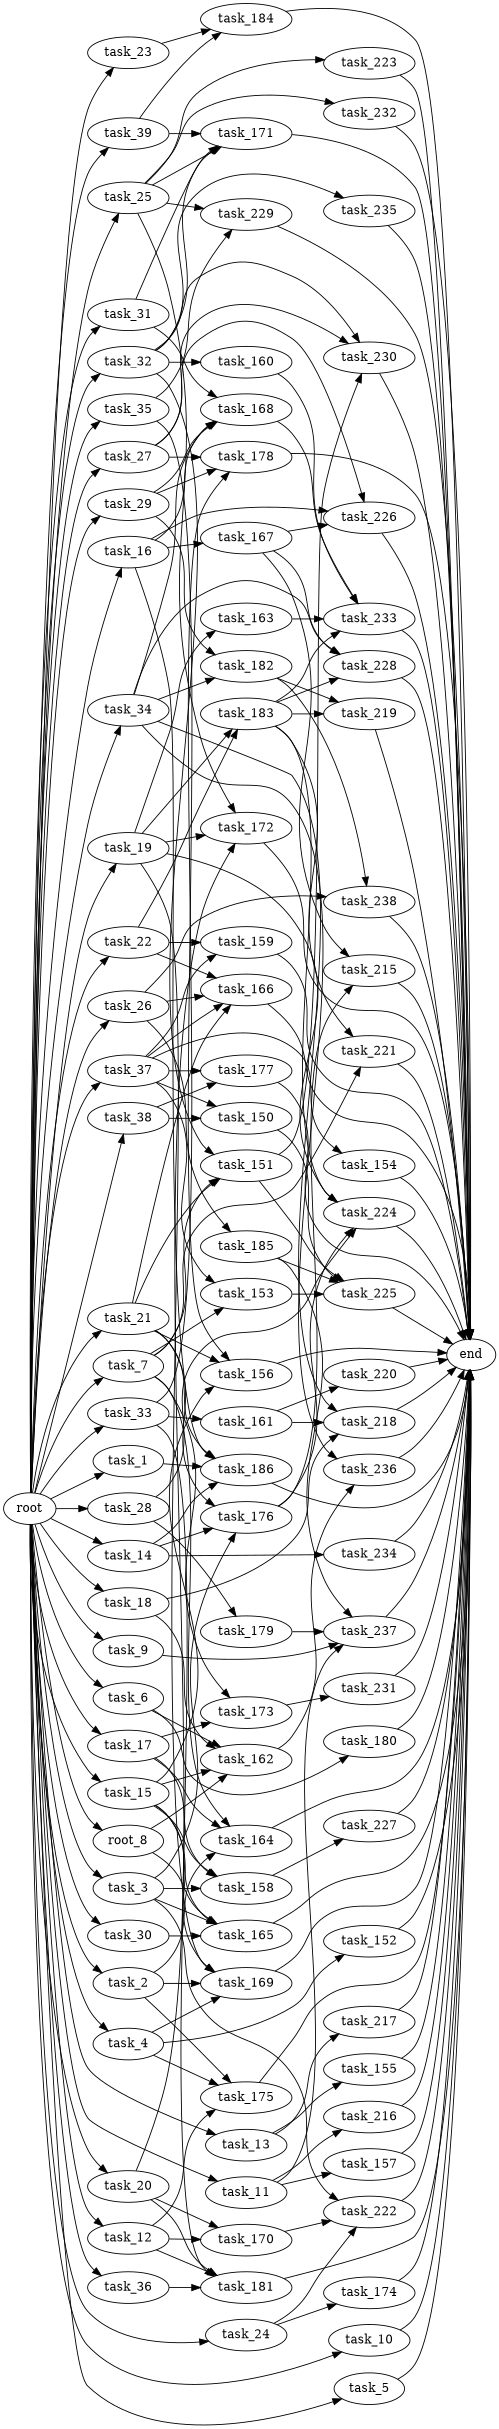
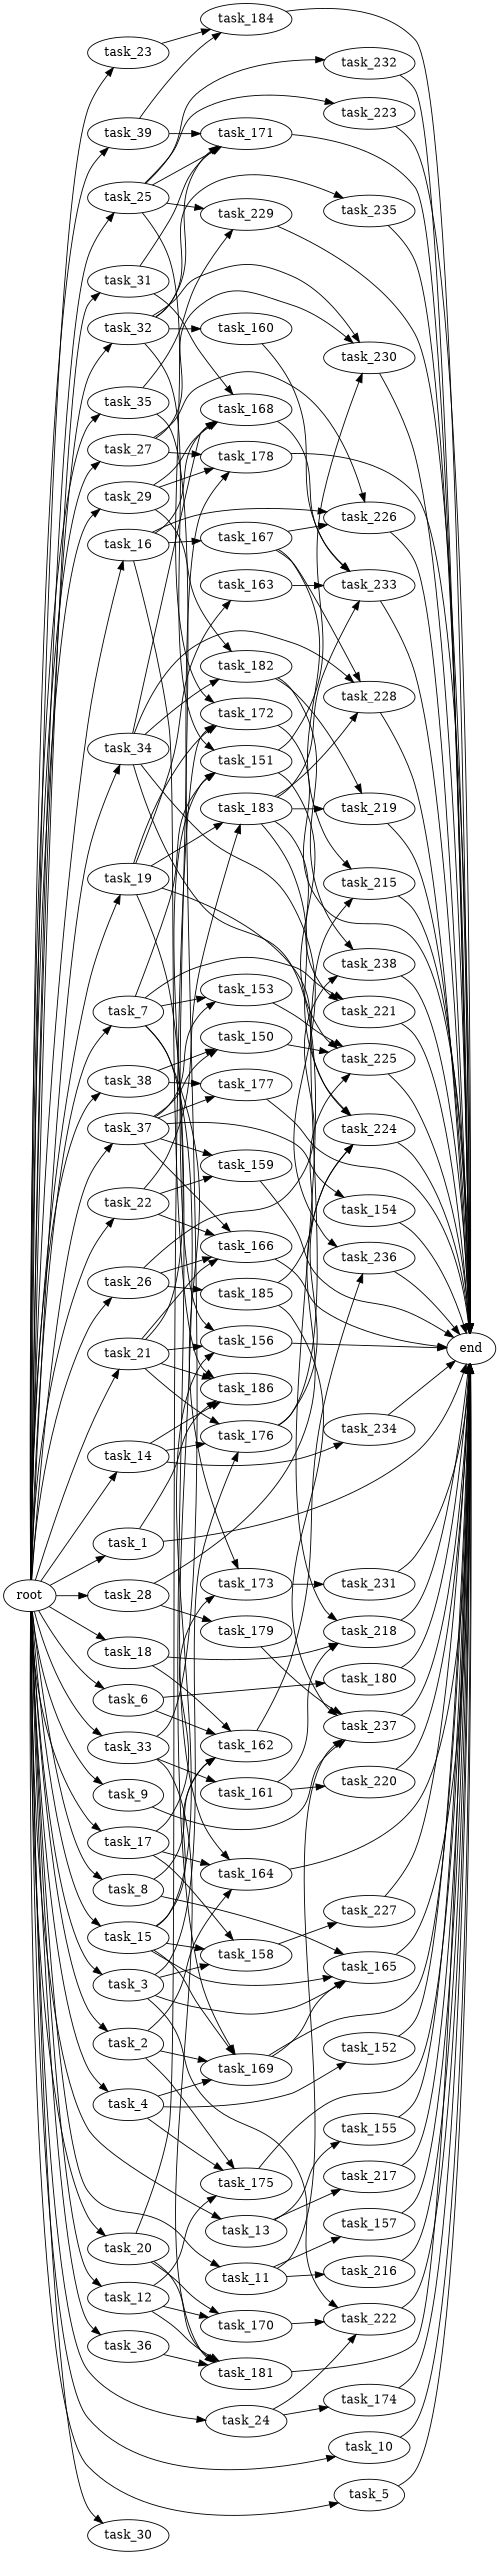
  digraph {
    rankdir=LR
    task_171
    end
    task_32
    task_230
    task_235
    task_160
    task_151
    task_233
    task_225
    task_220
    task_156
    task_27
    task_226
    task_178
    task_153
    task_4
    task_175
    task_169
    task_152
    task_2
    task_164
    task_13
    task_155
    task_217
    task_224
    task_186
    task_177
    task_228
    task_223
    task_6
    task_162
    task_180
    task_236
    task_9
    task_237
    task_216
    task_165
    task_159
    task_231
    task_182
    task_238
    task_219
    task_150
    task_234
    task_183
    task_221
    task_31
    task_168
    task_14
    task_176
    task_215
    task_16
    task_167
    task_185
    task_161
    task_218
    task_158
    task_227
    task_170
    task_222
    task_15
    task_10
    task_229
    task_29
    task_26
    task_166
    task_25
    task_232
    task_172
    task_184
    task_18
    task_12
    task_181
    task_36
    task_33
    task_173
    task_154
    task_174
    task_21
    task_37
    task_23
    root
    task_5
    task_11
    task_3
    task_19
    task_39
    task_22
    task_28
    task_7
    task_34
    task_17
    task_20
    task_35
    task_1
    task_30
    task_38
    task_24
-   task_8 [label=root_8]
+   task_8
    task_157
    task_163
    task_179
    task_171 -> end
    task_32 -> task_171
    task_32 -> task_230
    task_32 -> task_235
    task_32 -> task_160
    task_32 -> task_151
    task_230 -> end
    task_235 -> end
    task_160 -> task_233
    task_151 -> task_230
    task_151 -> task_225
    task_233 -> end
    task_225 -> end
    task_220 -> end
    task_156 -> end
    task_27 -> task_230
    task_27 -> task_226
    task_27 -> task_178
    task_226 -> end
    task_178 -> end
    task_153 -> task_225
    task_4 -> task_175
    task_4 -> task_169
    task_4 -> task_152
    task_175 -> end
    task_169 -> end
    task_152 -> end
    task_2 -> task_175
    task_2 -> task_169
    task_2 -> task_164
    task_164 -> end
    task_13 -> task_155
    task_13 -> task_217
    task_155 -> end
    task_217 -> end
    task_224 -> end
-   task_186 -> end
+   task_1 -> end
    task_177 -> end
    task_228 -> end
    task_223 -> end
    task_6 -> task_162
    task_6 -> task_180
    task_162 -> task_236
    task_180 -> end
    task_236 -> end
    task_9 -> task_237
    task_237 -> end
    task_216 -> end
    task_165 -> end
    task_159 -> end
    task_231 -> end
    task_182 -> task_238
    task_182 -> task_219
    task_238 -> end
    task_219 -> end
    task_150 -> task_225
    task_234 -> end
    task_183 -> task_233
    task_183 -> task_224
    task_183 -> task_228
    task_183 -> task_219
    task_183 -> task_221
    task_221 -> end
    task_31 -> task_171
    task_31 -> task_168
    task_168 -> task_233
    task_14 -> task_186
    task_14 -> task_234
    task_14 -> task_176
    task_176 -> task_224
    task_176 -> task_215
    task_215 -> end
    task_16 -> task_226
    task_16 -> task_186
    task_16 -> task_168
    task_16 -> task_167
    task_167 -> task_226
    task_167 -> task_228
    task_167 -> task_215
    task_185 -> task_225
    task_185 -> task_237
    task_161 -> task_220
    task_161 -> task_218
    task_218 -> end
    task_158 -> task_227
    task_227 -> end
    task_170 -> task_222
    task_222 -> end
    task_15 -> task_156
    task_15 -> task_169
    task_15 -> task_162
    task_15 -> task_165
    task_15 -> task_158
    task_10 -> end
    task_229 -> end
    task_29 -> task_178
    task_29 -> task_182
    task_29 -> task_168
    task_26 -> task_238
    task_26 -> task_185
    task_26 -> task_166
    task_166 -> end
    task_25 -> task_171
    task_25 -> task_223
    task_25 -> task_229
    task_25 -> task_232
    task_25 -> task_172
    task_232 -> end
    task_172 -> end
    task_184 -> end
    task_18 -> task_162
    task_18 -> task_218
    task_12 -> task_175
    task_12 -> task_170
    task_12 -> task_181
    task_181 -> end
    task_36 -> task_181
    task_33 -> task_178
    task_33 -> task_161
    task_33 -> task_181
    task_173 -> task_231
    task_154 -> end
    task_174 -> end
    task_21 -> task_151
    task_21 -> task_156
    task_21 -> task_186
    task_21 -> task_176
    task_21 -> task_166
    task_37 -> task_153
    task_37 -> task_177
    task_37 -> task_159
    task_37 -> task_150
    task_37 -> task_166
    task_37 -> task_154
    task_23 -> task_184
    root -> task_32
    root -> task_27
    root -> task_4
    root -> task_2
    root -> task_13
    root -> task_6
    root -> task_9
    root -> task_31
    root -> task_14
    root -> task_16
    root -> task_15
    root -> task_10
    root -> task_29
    root -> task_26
    root -> task_25
    root -> task_18
    root -> task_12
    root -> task_36
    root -> task_33
    root -> task_21
    root -> task_37
    root -> task_23
    root -> task_5
    root -> task_11
    root -> task_3
    root -> task_19
    root -> task_39
    root -> task_22
    root -> task_28
    root -> task_7
    root -> task_34
    root -> task_17
    root -> task_20
    root -> task_35
    root -> task_1
    root -> task_30
    root -> task_38
    root -> task_24
    root -> task_8
    task_5 -> end
    task_11 -> task_237
    task_11 -> task_216
    task_11 -> task_157
    task_3 -> task_165
    task_3 -> task_176
    task_3 -> task_158
    task_3 -> task_222
    task_19 -> task_169
    task_19 -> task_224
    task_19 -> task_183
    task_19 -> task_172
    task_19 -> task_163
    task_39 -> task_171
    task_39 -> task_184
    task_22 -> task_159
    task_22 -> task_183
    task_22 -> task_166
    task_28 -> task_224
    task_28 -> task_179
    task_7 -> task_151
    task_7 -> task_153
    task_7 -> task_164
    task_7 -> task_221
    task_7 -> task_173
    task_34 -> task_228
    task_34 -> task_236
    task_34 -> task_182
    task_34 -> task_168
    task_34 -> task_218
    task_17 -> task_164
    task_17 -> task_158
    task_17 -> task_173
    task_20 -> task_170
    task_20 -> task_172
    task_20 -> task_181
    task_35 -> task_156
    task_35 -> task_229
    task_1 -> task_186
-   task_30 -> task_165
+   task_169 -> task_165
    task_38 -> task_177
    task_38 -> task_150
    task_24 -> task_222
    task_24 -> task_174
    task_8 -> task_162
    task_8 -> task_165
    task_157 -> end
    task_163 -> task_233
    task_179 -> task_237
  }
